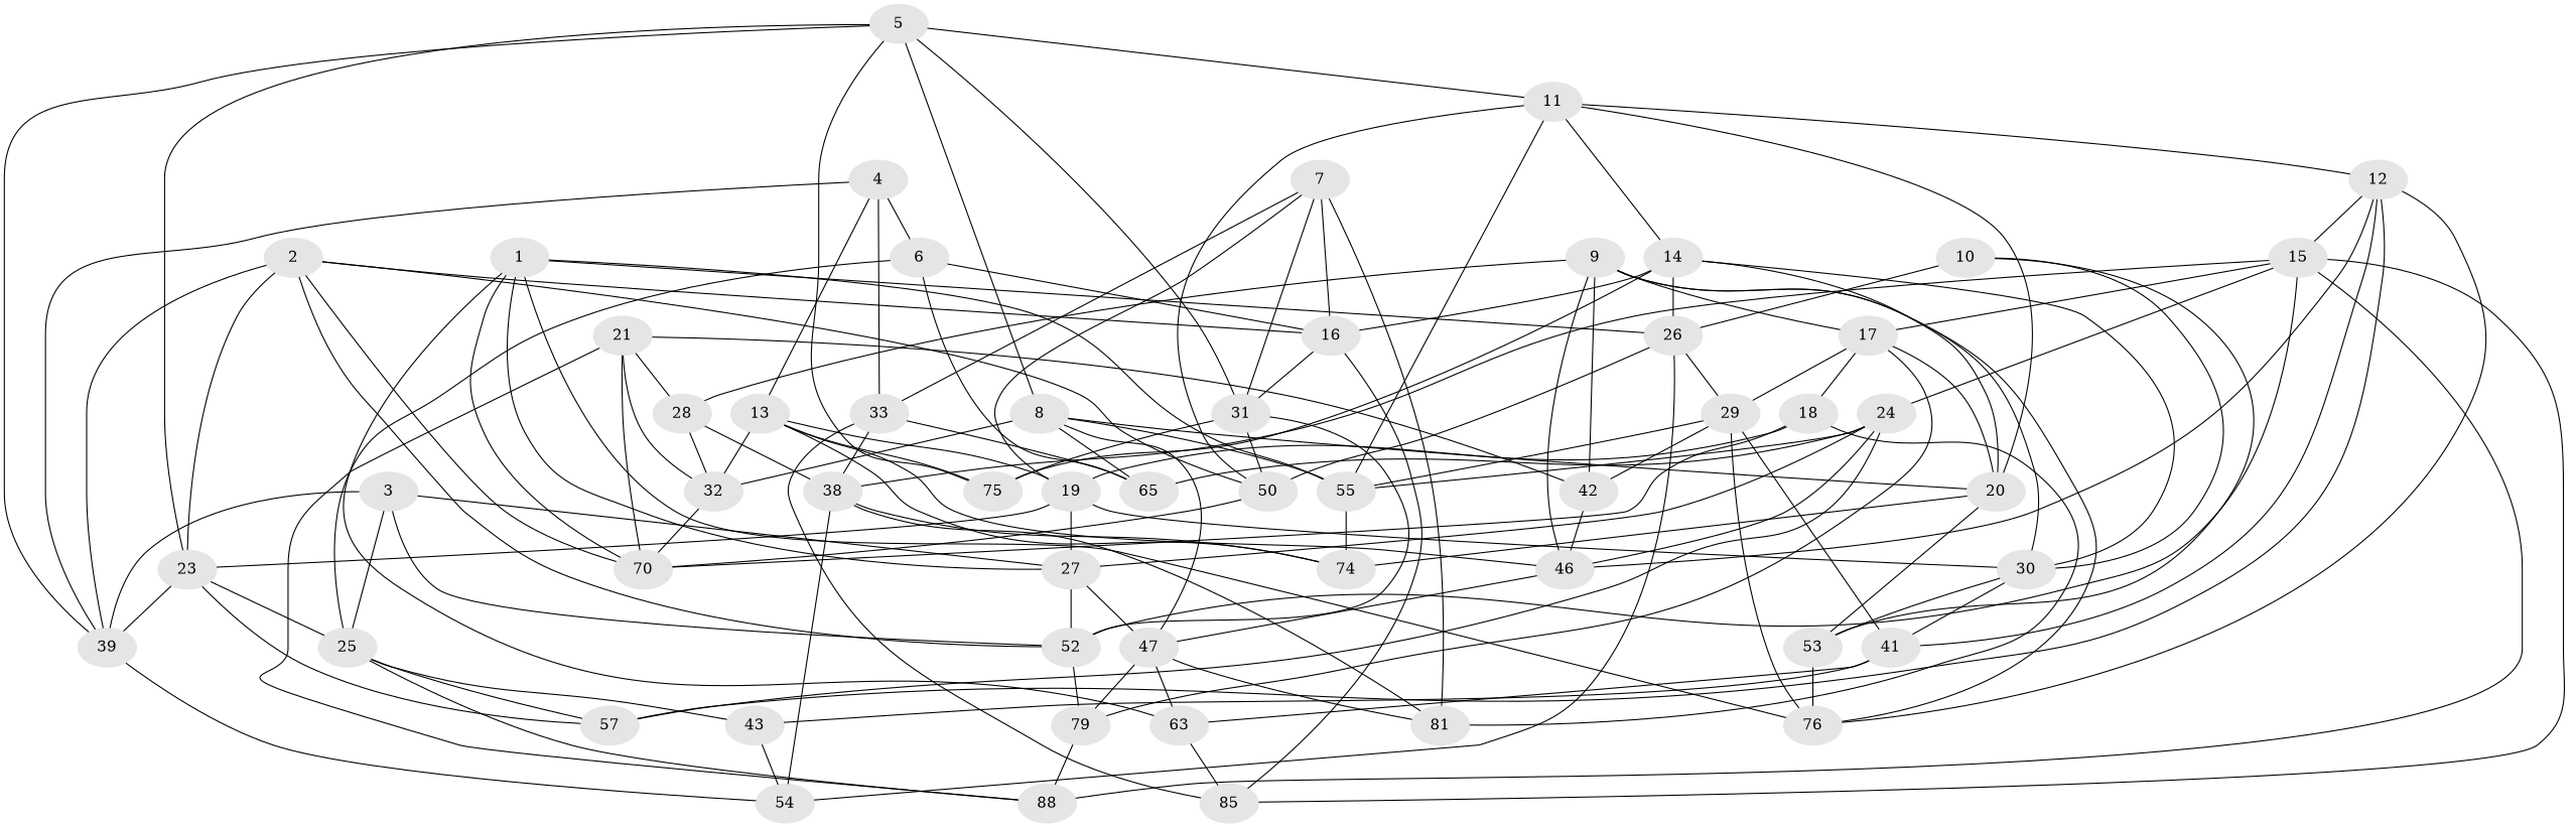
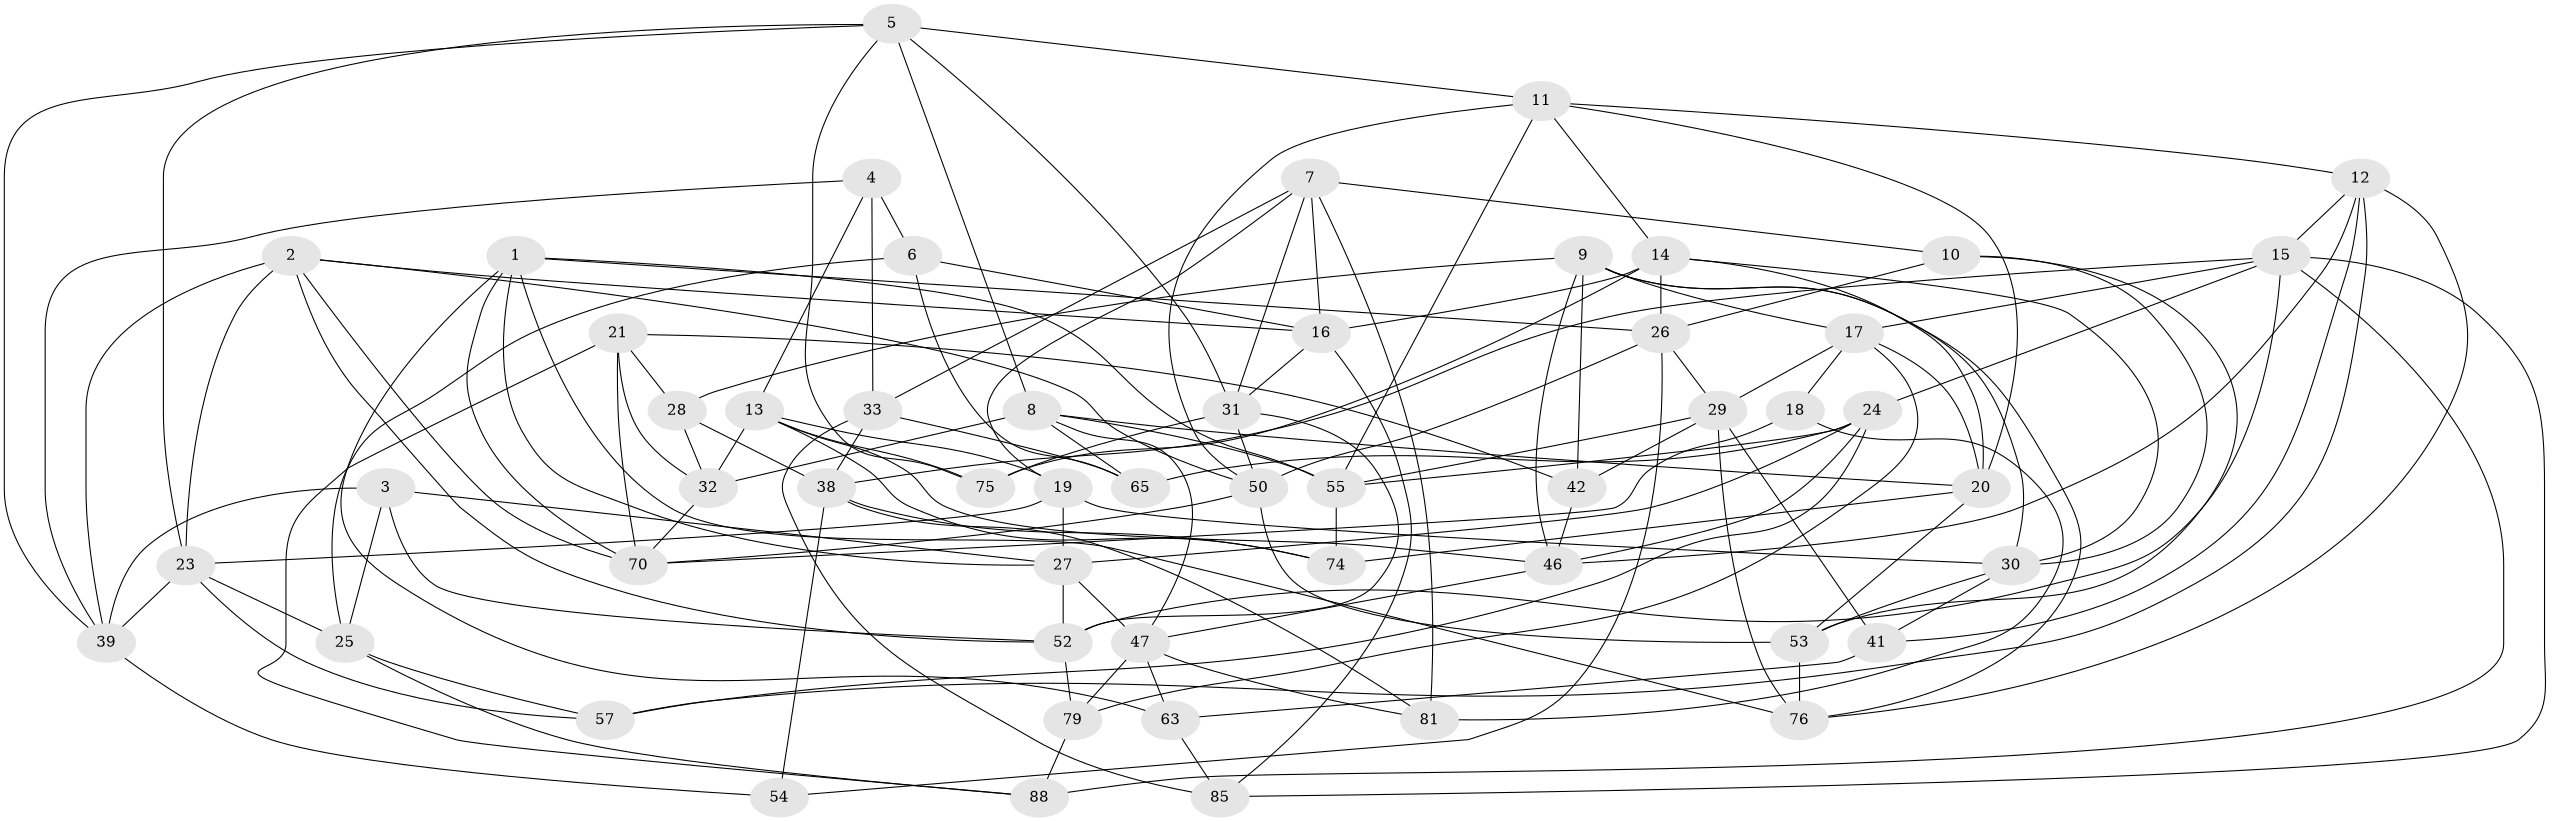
  graph {
    node [color=gray90 style=filled]
    1 [super="+45"]
    26 [super="+44"]
    27 [super="+56"]
    55 [super="+91"]
    63
    70 [super="+71"]
    76 [super="+90"]
    50 [super="+89"]
    29 [super="+60"]
    54
    52 [super="+82"]
    47 [super="+59"]
    74
    85
    2 [super="+51"]
    16 [super="+84"]
    23 [super="+77"]
    39 [super="+58"]
    31 [super="+69"]
    25 [super="+40"]
    57
    53 [super="+67"]
    79
    88
-   43
    3
    4
    6
    13 [super="+68"]
    33 [super="+66"]
    65
    75
    19 [super="+22"]
    32 [super="+80"]
    46 [super="+86"]
    38 [super="+49"]
    5 [super="+35"]
    8 [super="+78"]
    11 [super="+64"]
    20 [super="+62"]
    12 [super="+37"]
    14 [super="+36"]
    7 [super="+34"]
    10
    81
    30 [super="+87"]
    9 [super="+92"]
    17 [super="+83"]
    28
    42
    18
    41 [super="+73"]
    15 [super="+72"]
    24 [super="+61"]
    21 [super="+48"]
    1 -- 26
    1 -- 27
    1 -- 55
    1 -- 63
    1 -- 70
    1 -- 76
    26 -- 50
    26 -- 29
    26 -- 54
    27 -- 52
    27 -- 47
    55 -- 74
    63 -- 85
    50 -- 70
+   50 -- 53
    29 -- 55
    29 -- 76
    29 -- 42
    29 -- 41
    52 -- 79
    47 -- 63
    47 -- 79
    47 -- 81
    2 -- 70
    2 -- 50
    2 -- 52
    2 -- 16
    2 -- 23
    2 -- 39
    16 -- 85
    16 -- 31
    23 -- 39
    23 -- 25
    23 -- 57
    39 -- 54
    31 -- 50
    31 -- 52
    31 -- 75
    25 -- 57
    25 -- 88
-   25 -- 43
    53 -- 76 [weight=2]
    79 -- 88
-   43 -- 54
    3 -- 27
    3 -- 52
    3 -- 39
    3 -- 25
    4 -- 39
    4 -- 6
    4 -- 13
    4 -- 33
    6 -- 16
    6 -- 25
    6 -- 65
    13 -- 74
    13 -- 75
    13 -- 19
    13 -- 32
    13 -- 46
    33 -- 85
    33 -- 65
    33 -- 38
    19 -- 27
    19 -- 23
    19 -- 30
    32 -- 70
    46 -- 47
    38 -- 54
    38 -- 74
    38 -- 81
    5 -- 23
    5 -- 39
    5 -- 31
    5 -- 75
    5 -- 8
    5 -- 11
    8 -- 55
    8 -- 47
    8 -- 65
    8 -- 32
    8 -- 20
    11 -- 55
    11 -- 50
    11 -- 20
    11 -- 12
    11 -- 14
    20 -- 74
    20 -- 53
    12 -- 76
    12 -- 57
    12 -- 46
    12 -- 41
    12 -- 15
    14 -- 26
    14 -- 16
    14 -- 75
    14 -- 20
    14 -- 30
    7 -- 16
    7 -- 31
    7 -- 33
    7 -- 19
+   7 -- 10
    7 -- 81
    10 -- 26
    10 -- 53
    10 -- 30
    30 -- 53
    30 -- 41
    9 -- 76
    9 -- 46
    9 -- 30
    9 -- 17
    9 -- 28
    9 -- 42
    17 -- 29
    17 -- 79
    17 -- 20
    17 -- 18
    28 -- 32
    28 -- 38
    42 -- 46
    18 -- 70
-   18 -- 19
    18 -- 81
    41 -- 63
-   41 -- 43 [weight=2]
    15 -- 52
    15 -- 85
    15 -- 88
    15 -- 38
    15 -- 17
    15 -- 24
    24 -- 27
    24 -- 55
    24 -- 57
    24 -- 65
    24 -- 46
    21 -- 70
    21 -- 88
    21 -- 32
    21 -- 28
    21 -- 42
  }
